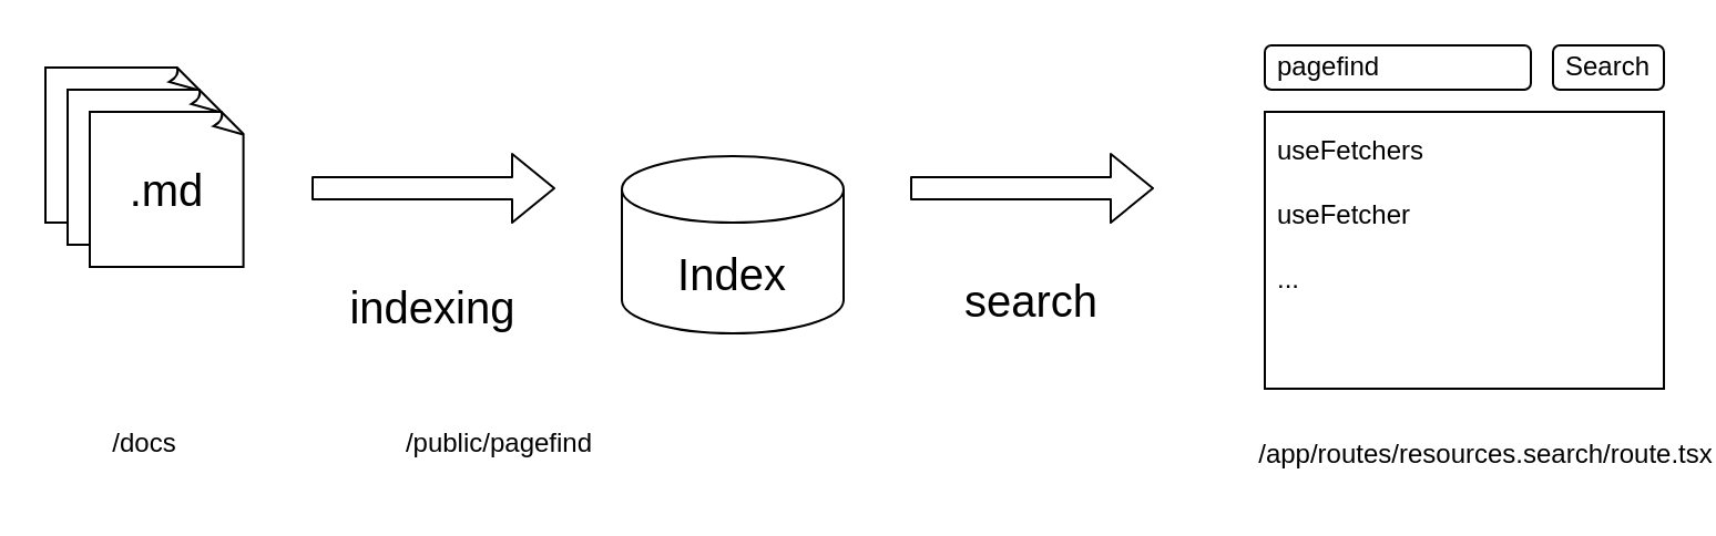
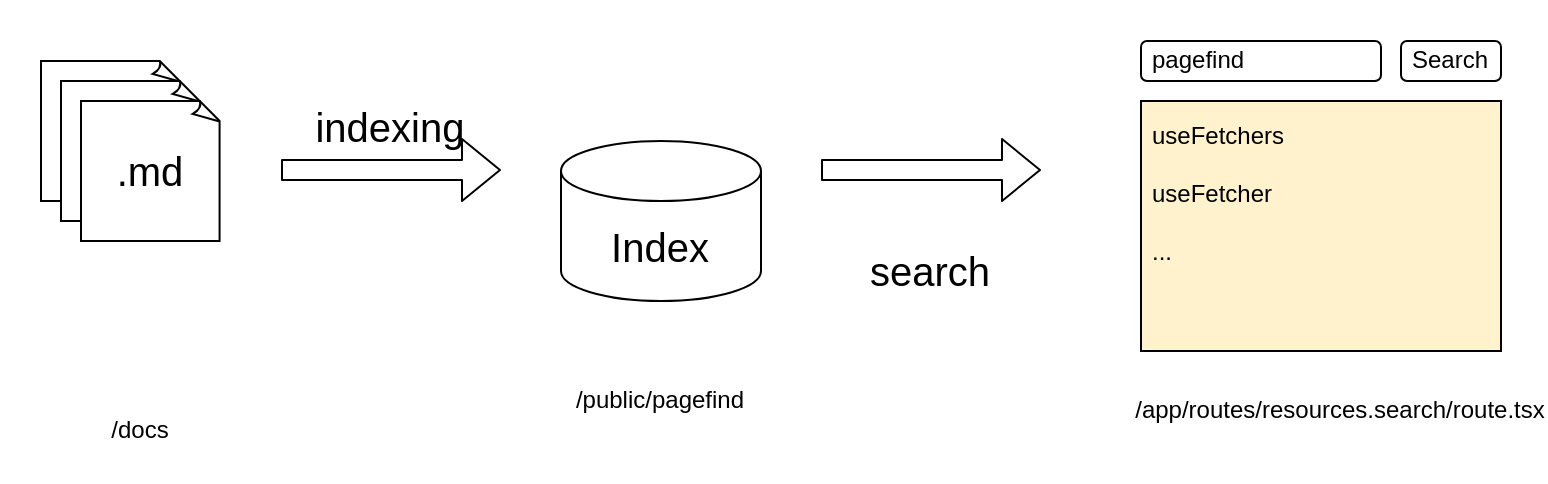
  <mxCell id="0" />
  <mxCell id="1" parent="0" />
  <mxCell id="2" value=".md" style="whiteSpace=wrap;html=1;shape=mxgraph.basic.document" parent="1" vertex="1"><mxGeometry x="20" y="30" width="70" height="70" as="geometry" /></mxCell>
  <mxCell id="3" value=".md" style="whiteSpace=wrap;html=1;shape=mxgraph.basic.document" parent="1" vertex="1"><mxGeometry x="30" y="40" width="70" height="70" as="geometry" /></mxCell>
  <mxCell id="4" value=".md" style="whiteSpace=wrap;html=1;shape=mxgraph.basic.document;fontSize=20;" parent="1" vertex="1"><mxGeometry x="40" y="50" width="70" height="70" as="geometry" /></mxCell>
- <mxCell id="5" value="/docs" style="text;html=1;strokeColor=none;fillColor=none;align=center;verticalAlign=middle;whiteSpace=wrap;rounded=0;" parent="1" vertex="1"><mxGeometry x="20" y="185" width="90" height="30" as="geometry" /></mxCell>
+ <mxCell id="5" value="/docs" style="text;html=1;strokeColor=none;fillColor=none;align=center;verticalAlign=middle;whiteSpace=wrap;rounded=0;" parent="1" vertex="1"><mxGeometry x="25" y="200" width="90" height="30" as="geometry" /></mxCell>
  <mxCell id="6" value="" style="shape=flexArrow;endArrow=classic;html=1;" parent="1" edge="1"><mxGeometry width="50" height="50" relative="1" as="geometry"><mxPoint x="140" y="84.5" as="sourcePoint" /><mxPoint x="250" y="84.5" as="targetPoint" /></mxGeometry></mxCell>
  <mxCell id="7" value="Index" style="shape=cylinder3;whiteSpace=wrap;html=1;boundedLbl=1;backgroundOutline=1;size=15;fontSize=20;" parent="1" vertex="1"><mxGeometry x="280" y="70" width="100" height="80" as="geometry" /></mxCell>
- <mxCell id="8" value="/public/pagefind" style="text;html=1;strokeColor=none;fillColor=none;align=center;verticalAlign=middle;whiteSpace=wrap;rounded=0;" parent="1" vertex="1"><mxGeometry x="180" y="185" width="90" height="30" as="geometry" /></mxCell>
+ <mxCell id="8" value="/public/pagefind" style="text;html=1;strokeColor=none;fillColor=none;align=center;verticalAlign=middle;whiteSpace=wrap;rounded=0;" parent="1" vertex="1"><mxGeometry x="285" y="185" width="90" height="30" as="geometry" /></mxCell>
  <mxCell id="9" value="" style="shape=flexArrow;endArrow=classic;html=1;" parent="1" edge="1"><mxGeometry width="50" height="50" relative="1" as="geometry"><mxPoint x="410" y="84.5" as="sourcePoint" /><mxPoint x="520" y="84.5" as="targetPoint" /></mxGeometry></mxCell>
- <mxCell id="10" value="indexing" style="text;html=1;strokeColor=none;fillColor=none;align=center;verticalAlign=middle;whiteSpace=wrap;rounded=0;fontSize=20;" parent="1" vertex="1"><mxGeometry x="150" y="122.5" width="90" height="30" as="geometry" /></mxCell>
+ <mxCell id="10" value="indexing" style="text;html=1;strokeColor=none;fillColor=none;align=center;verticalAlign=middle;whiteSpace=wrap;rounded=0;fontSize=20;" parent="1" vertex="1"><mxGeometry x="150" y="47.5" width="90" height="30" as="geometry" /></mxCell>
  <mxCell id="11" value="search" style="text;html=1;strokeColor=none;fillColor=none;align=center;verticalAlign=middle;whiteSpace=wrap;rounded=0;fontSize=20;" parent="1" vertex="1"><mxGeometry x="420" y="120" width="90" height="30" as="geometry" /></mxCell>
  <mxCell id="12" value="/app/routes/resources.search/route.tsx" style="text;html=1;strokeColor=none;fillColor=none;align=center;verticalAlign=middle;whiteSpace=wrap;rounded=0;" parent="1" vertex="1"><mxGeometry x="625" y="190" width="90" height="30" as="geometry" /></mxCell>
  <mxCell id="13" value="Search" style="rounded=1;whiteSpace=wrap;html=1;container=0;" parent="1" vertex="1"><mxGeometry x="700" y="20" width="50" height="20" as="geometry" /></mxCell>
  <mxCell id="14" value="pagefind" style="rounded=1;whiteSpace=wrap;html=1;align=left;spacingLeft=4;container=0;" parent="1" vertex="1"><mxGeometry x="570" y="20" width="120" height="20" as="geometry" /></mxCell>
- <mxCell id="15" value="useFetchers&lt;br&gt;&lt;br&gt;useFetcher&lt;br&gt;&lt;br&gt;..." style="rounded=0;whiteSpace=wrap;html=1;align=left;verticalAlign=top;spacingLeft=4;spacingTop=4;container=0;" parent="1" vertex="1"><mxGeometry x="570" y="50" width="180" height="125" as="geometry" /></mxCell>
+ <mxCell id="15" value="useFetchers&lt;br&gt;&lt;br&gt;useFetcher&lt;br&gt;&lt;br&gt;..." style="rounded=0;whiteSpace=wrap;html=1;align=left;verticalAlign=top;spacingLeft=4;spacingTop=4;container=0;fillColor=#fff2cc;" parent="1" vertex="1"><mxGeometry x="570" y="50" width="180" height="125" as="geometry" /></mxCell>
